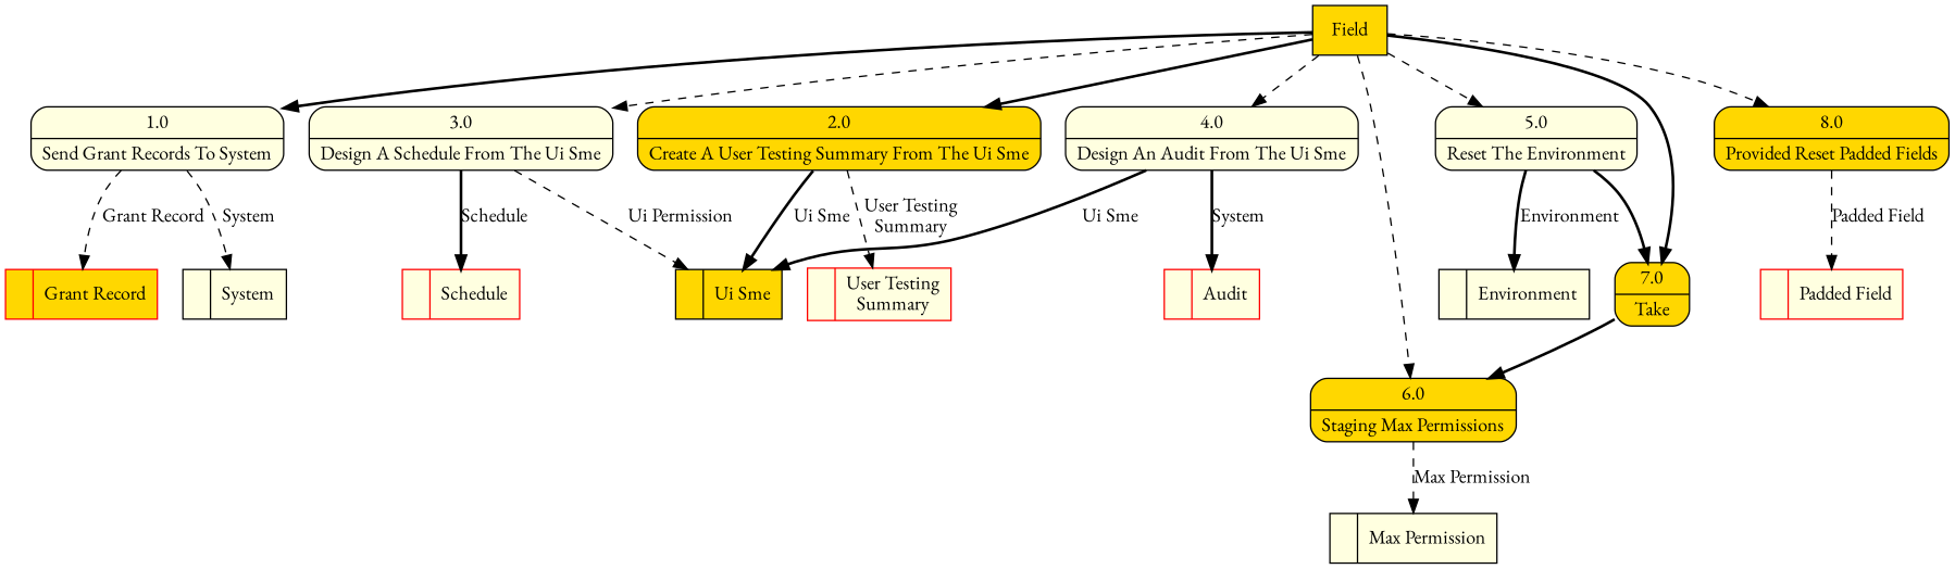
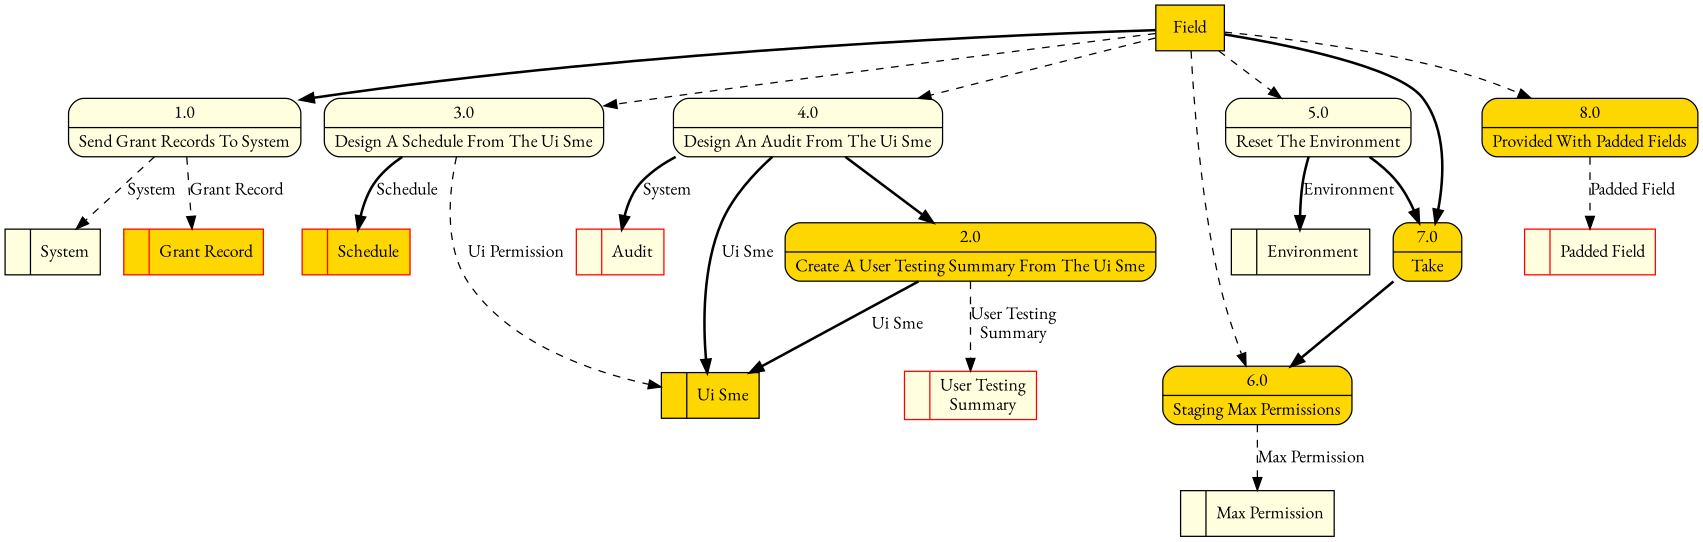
  digraph {
    fontname="EB Garamond"
    node [fillcolor=lightyellow fontname="EB Garamond" shape=record style=filled]
    edge [fontname="EB Garamond" style=dashed]
    n1 [label="<f0>  |<f1> System "]
    n2 [color=red fillcolor=gold label="<f0>  |<f1> Grant Record "]
    n3 [color=red label="<f0>  |<f1> User Testing\nSummary "]
-   n4 [color=red label="<f0>  |<f1> Schedule "]
+   n4 [color=red fillcolor=gold label="<f0>  |<f1> Schedule "]
    n5 [color=red label="<f0>  |<f1> Audit "]
    n6 [label="<f0>  |<f1> Environment "]
    n7 [color=red label="<f0>  |<f1> Padded Field "]
    n8 [fillcolor=gold label="<f0>  |<f1> Ui Sme "]
    n9 [label="<f0>  |<f1> Max Permission "]
    n10 [fillcolor=gold label=Field shape=box]
    n11 [label="{<f0> 1.0|<f1> Send Grant Records To System }" shape=Mrecord]
    n12 [fillcolor=gold label="{<f0> 2.0|<f1> Create A User Testing Summary From The Ui Sme }" shape=Mrecord]
    n13 [label="{<f0> 3.0|<f1> Design A Schedule From The Ui Sme }" shape=Mrecord]
    n14 [label="{<f0> 4.0|<f1> Design An Audit From The Ui Sme }" shape=Mrecord]
    n15 [label="{<f0> 5.0|<f1> Reset The Environment }" shape=Mrecord]
    n16 [fillcolor=gold label="{<f0> 6.0|<f1> Staging Max Permissions }" shape=Mrecord]
    n17 [fillcolor=gold label="{<f0> 7.0|<f1> Take }" shape=Mrecord]
-   n18 [fillcolor=gold label="{<f0> 8.0|<f1> Provided Reset Padded Fields }" shape=Mrecord]
+   n18 [fillcolor=gold label="{<f0> 8.0|<f1> Provided With Padded Fields }" shape=Mrecord]
    n10 -> n11 [style=bold]
-   n10 -> n12 [style=bold]
+   n14 -> n12 [style=bold]
    n10 -> n13
    n10 -> n14
    n10 -> n15
    n10 -> n16
    n10 -> n17 [style=bold]
    n10 -> n18
    n11 -> n1 [label=System]
    n11 -> n2 [label="Grant Record"]
    n12 -> n3 [label="User Testing\nSummary"]
    n12 -> n8 [label="Ui Sme" style=bold]
    n13 -> n4 [label=Schedule style=bold]
    n13 -> n8 [label="Ui Permission"]
    n14 -> n5 [label=System style=bold]
    n14 -> n8 [label="Ui Sme" style=bold]
    n15 -> n6 [label=Environment style=bold]
    n15 -> n17 [style=bold]
    n16 -> n9 [label="Max Permission"]
    n17 -> n16 [style=bold]
    n18 -> n7 [label="Padded Field"]
  }
